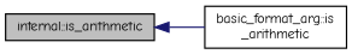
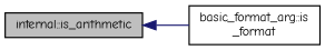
  digraph {
    rankdir=LR
    fontname="Comic Neue"
    node [color=black fontname="Comic Neue" fontsize=10 shape=record style=filled]
    n1 [fillcolor=grey75 fontcolor=black height=0.2 label="internal::is_arithmetic" width=0.4]
-   n2 [fillcolor=white height=0.2 label="basic_format_arg::is\l_arithmetic" width=0.4]
+   n2 [fillcolor=white height=0.2 label="basic_format_arg::is\l_format" width=0.4]
    n1 -> n2 [color=midnightblue dir=back fontname="Comic Neue" fontsize=10 labelfontname=Helvetica labelfontsize=10 style=solid]
  }
